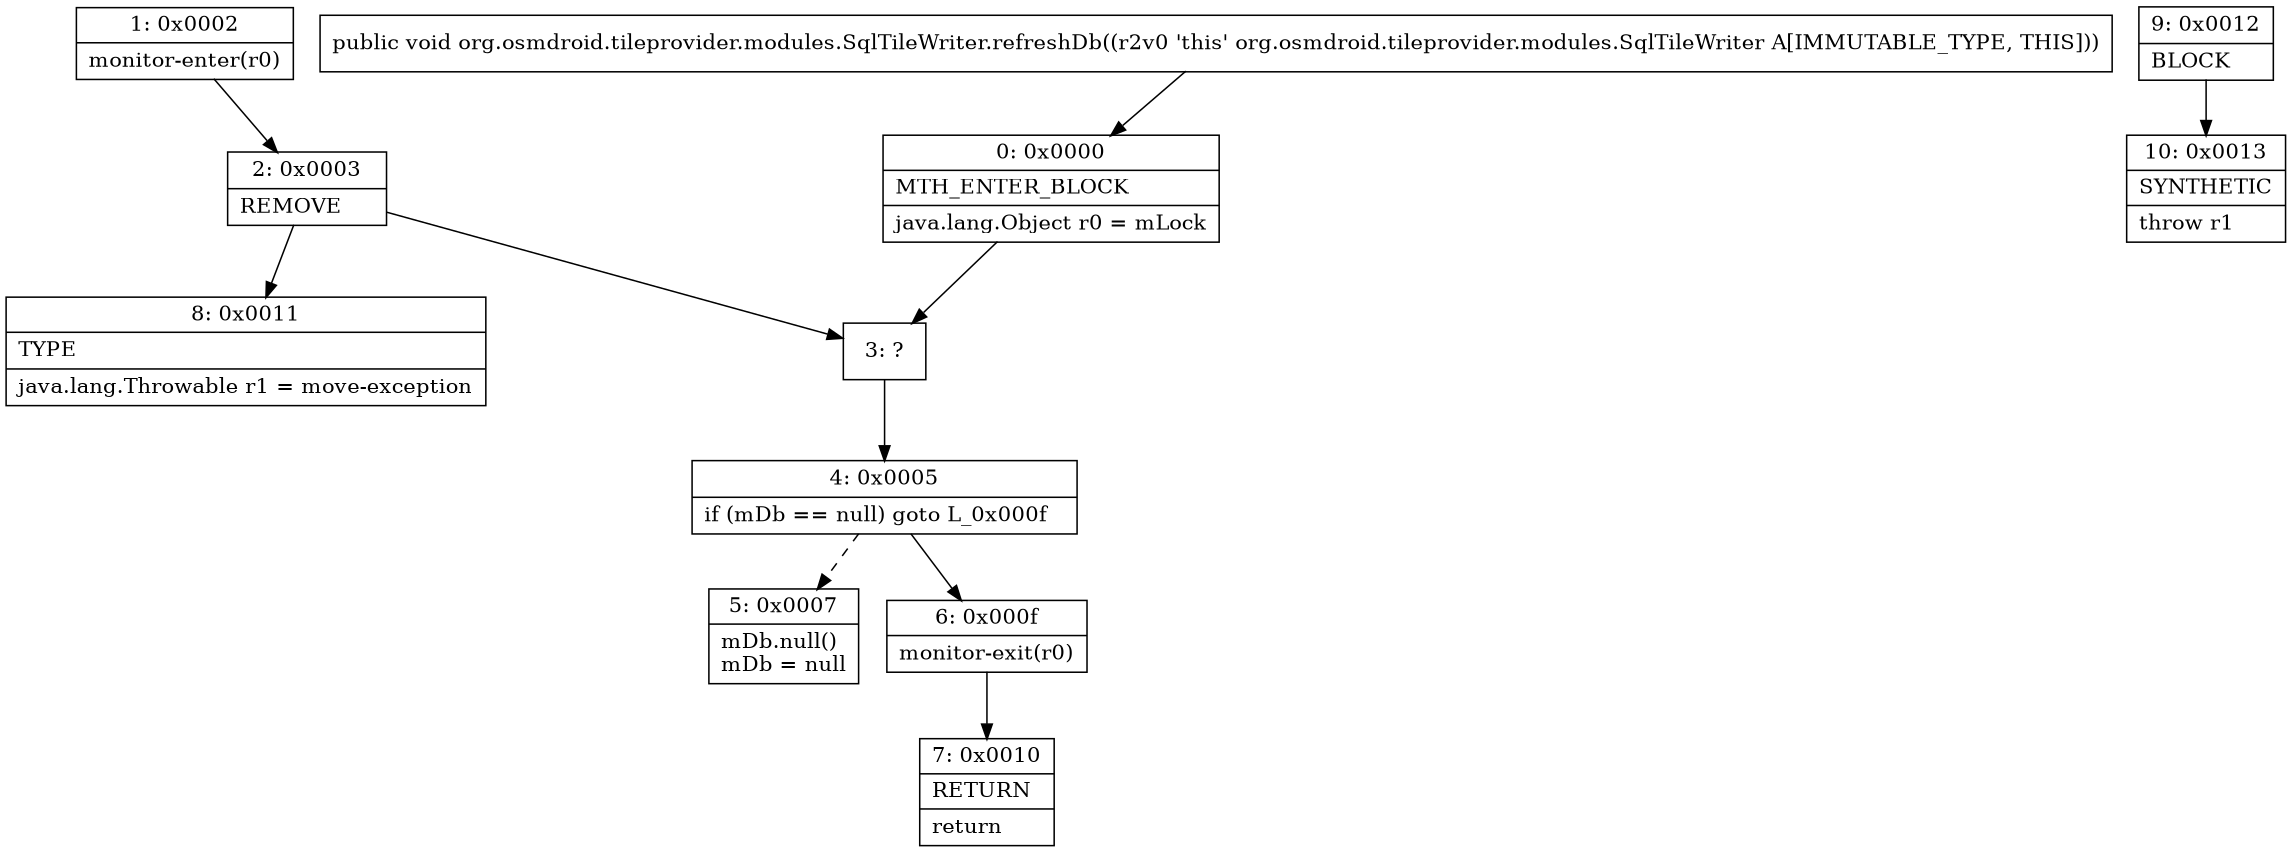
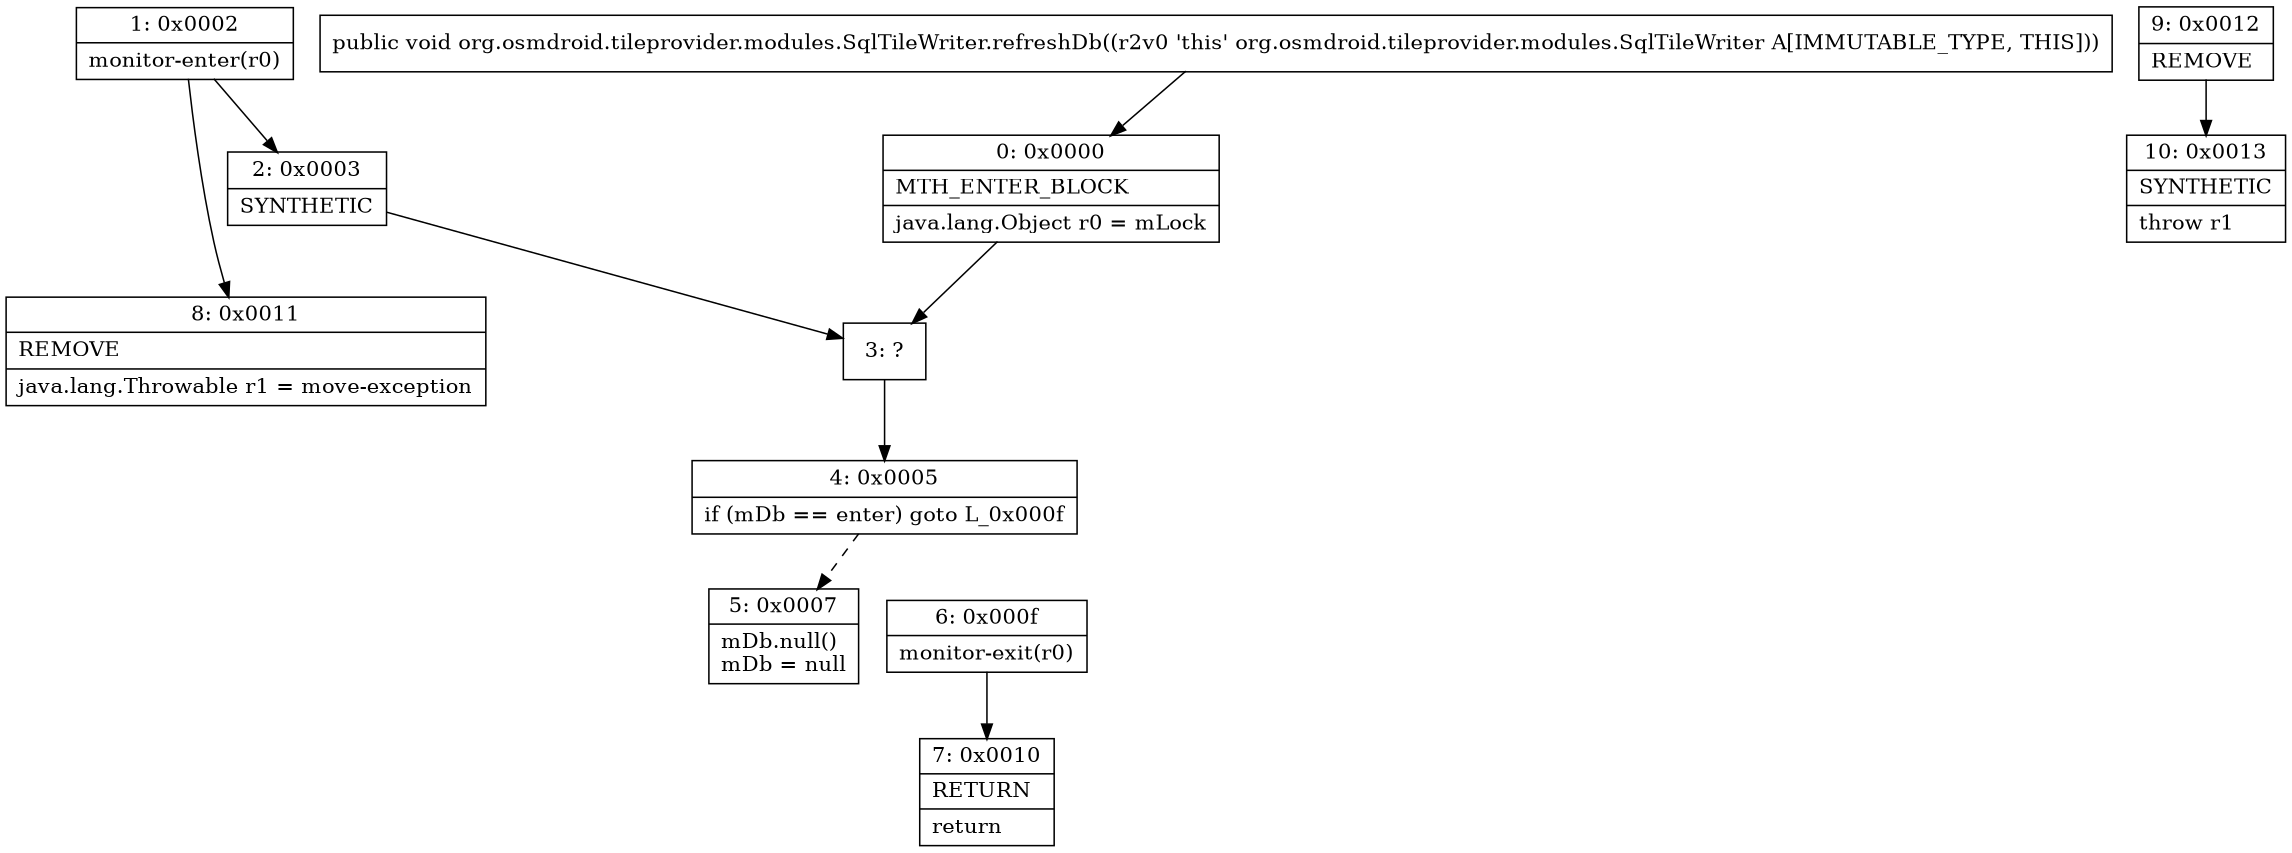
  digraph {
    node [shape=record]
    n1 [label="{0\:\ 0x0000|MTH_ENTER_BLOCK\l|java.lang.Object r0 = mLock\l}"]
    n2 [label="{3\:\ ?}"]
    n3 [label="{1\:\ 0x0002|monitor\-enter(r0)\l}"]
-   n4 [label="{2\:\ 0x0003|REMOVE\l}"]
-   n5 [label="{8\:\ 0x0011|TYPE\l|java.lang.Throwable r1 = move\-exception\l}"]
-   n6 [label="{4\:\ 0x0005|if (mDb == null) goto L_0x000f\l}"]
+   n4 [label="{2\:\ 0x0003|SYNTHETIC\l}"]
+   n5 [label="{8\:\ 0x0011|REMOVE\l|java.lang.Throwable r1 = move\-exception\l}"]
+   n6 [label="{4\:\ 0x0005|if (mDb == enter) goto L_0x000f\l}"]
    n7 [label="{5\:\ 0x0007|mDb.null()\lmDb = null\l}"]
    n8 [label="{6\:\ 0x000f|monitor\-exit(r0)\l}"]
    n9 [label="{7\:\ 0x0010|RETURN\l|return\l}"]
-   n10 [label="{9\:\ 0x0012|BLOCK\l}"]
+   n10 [label="{9\:\ 0x0012|REMOVE\l}"]
    n11 [label="{10\:\ 0x0013|SYNTHETIC\l|throw r1\l}"]
    n12 [label="{public void org.osmdroid.tileprovider.modules.SqlTileWriter.refreshDb((r2v0 'this' org.osmdroid.tileprovider.modules.SqlTileWriter A[IMMUTABLE_TYPE, THIS])) }"]
    n1 -> n2
    n2 -> n6
    n3 -> n4
    n4 -> n2
-   n4 -> n5
+   n3 -> n5
    n6 -> n7 [style=dashed]
-   n6 -> n8
    n8 -> n9
    n10 -> n11
    n12 -> n1
  }
